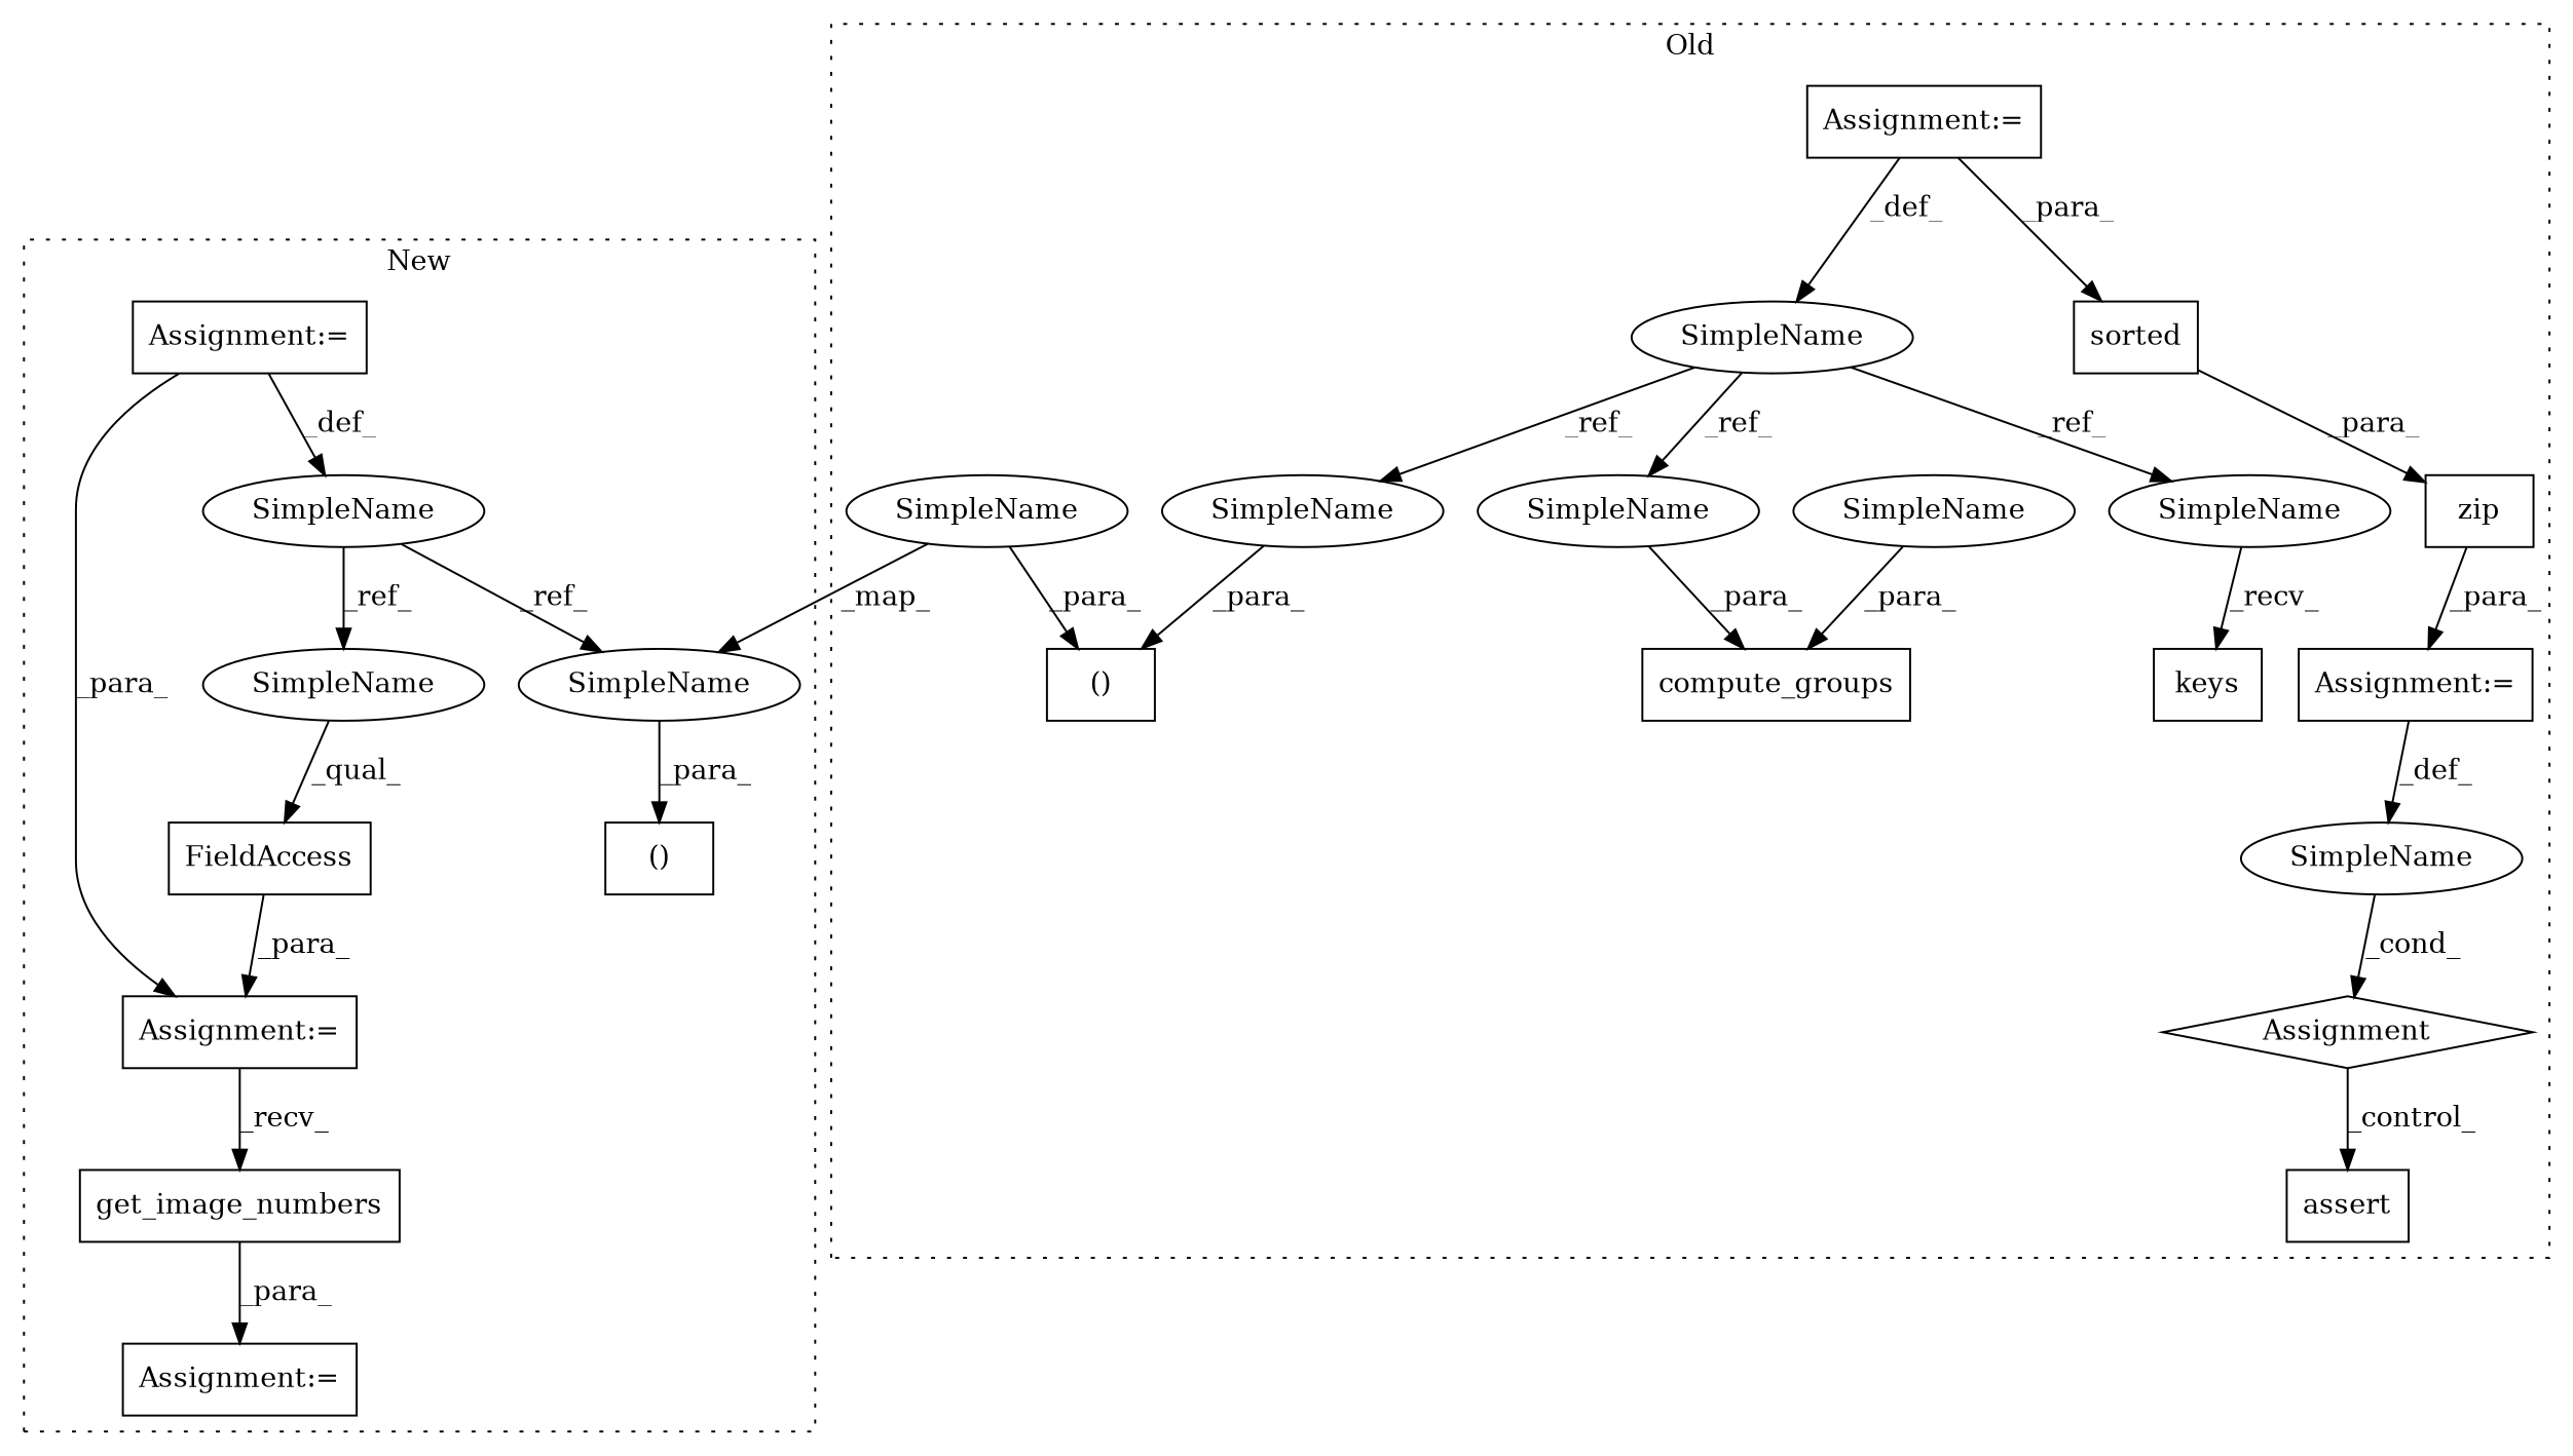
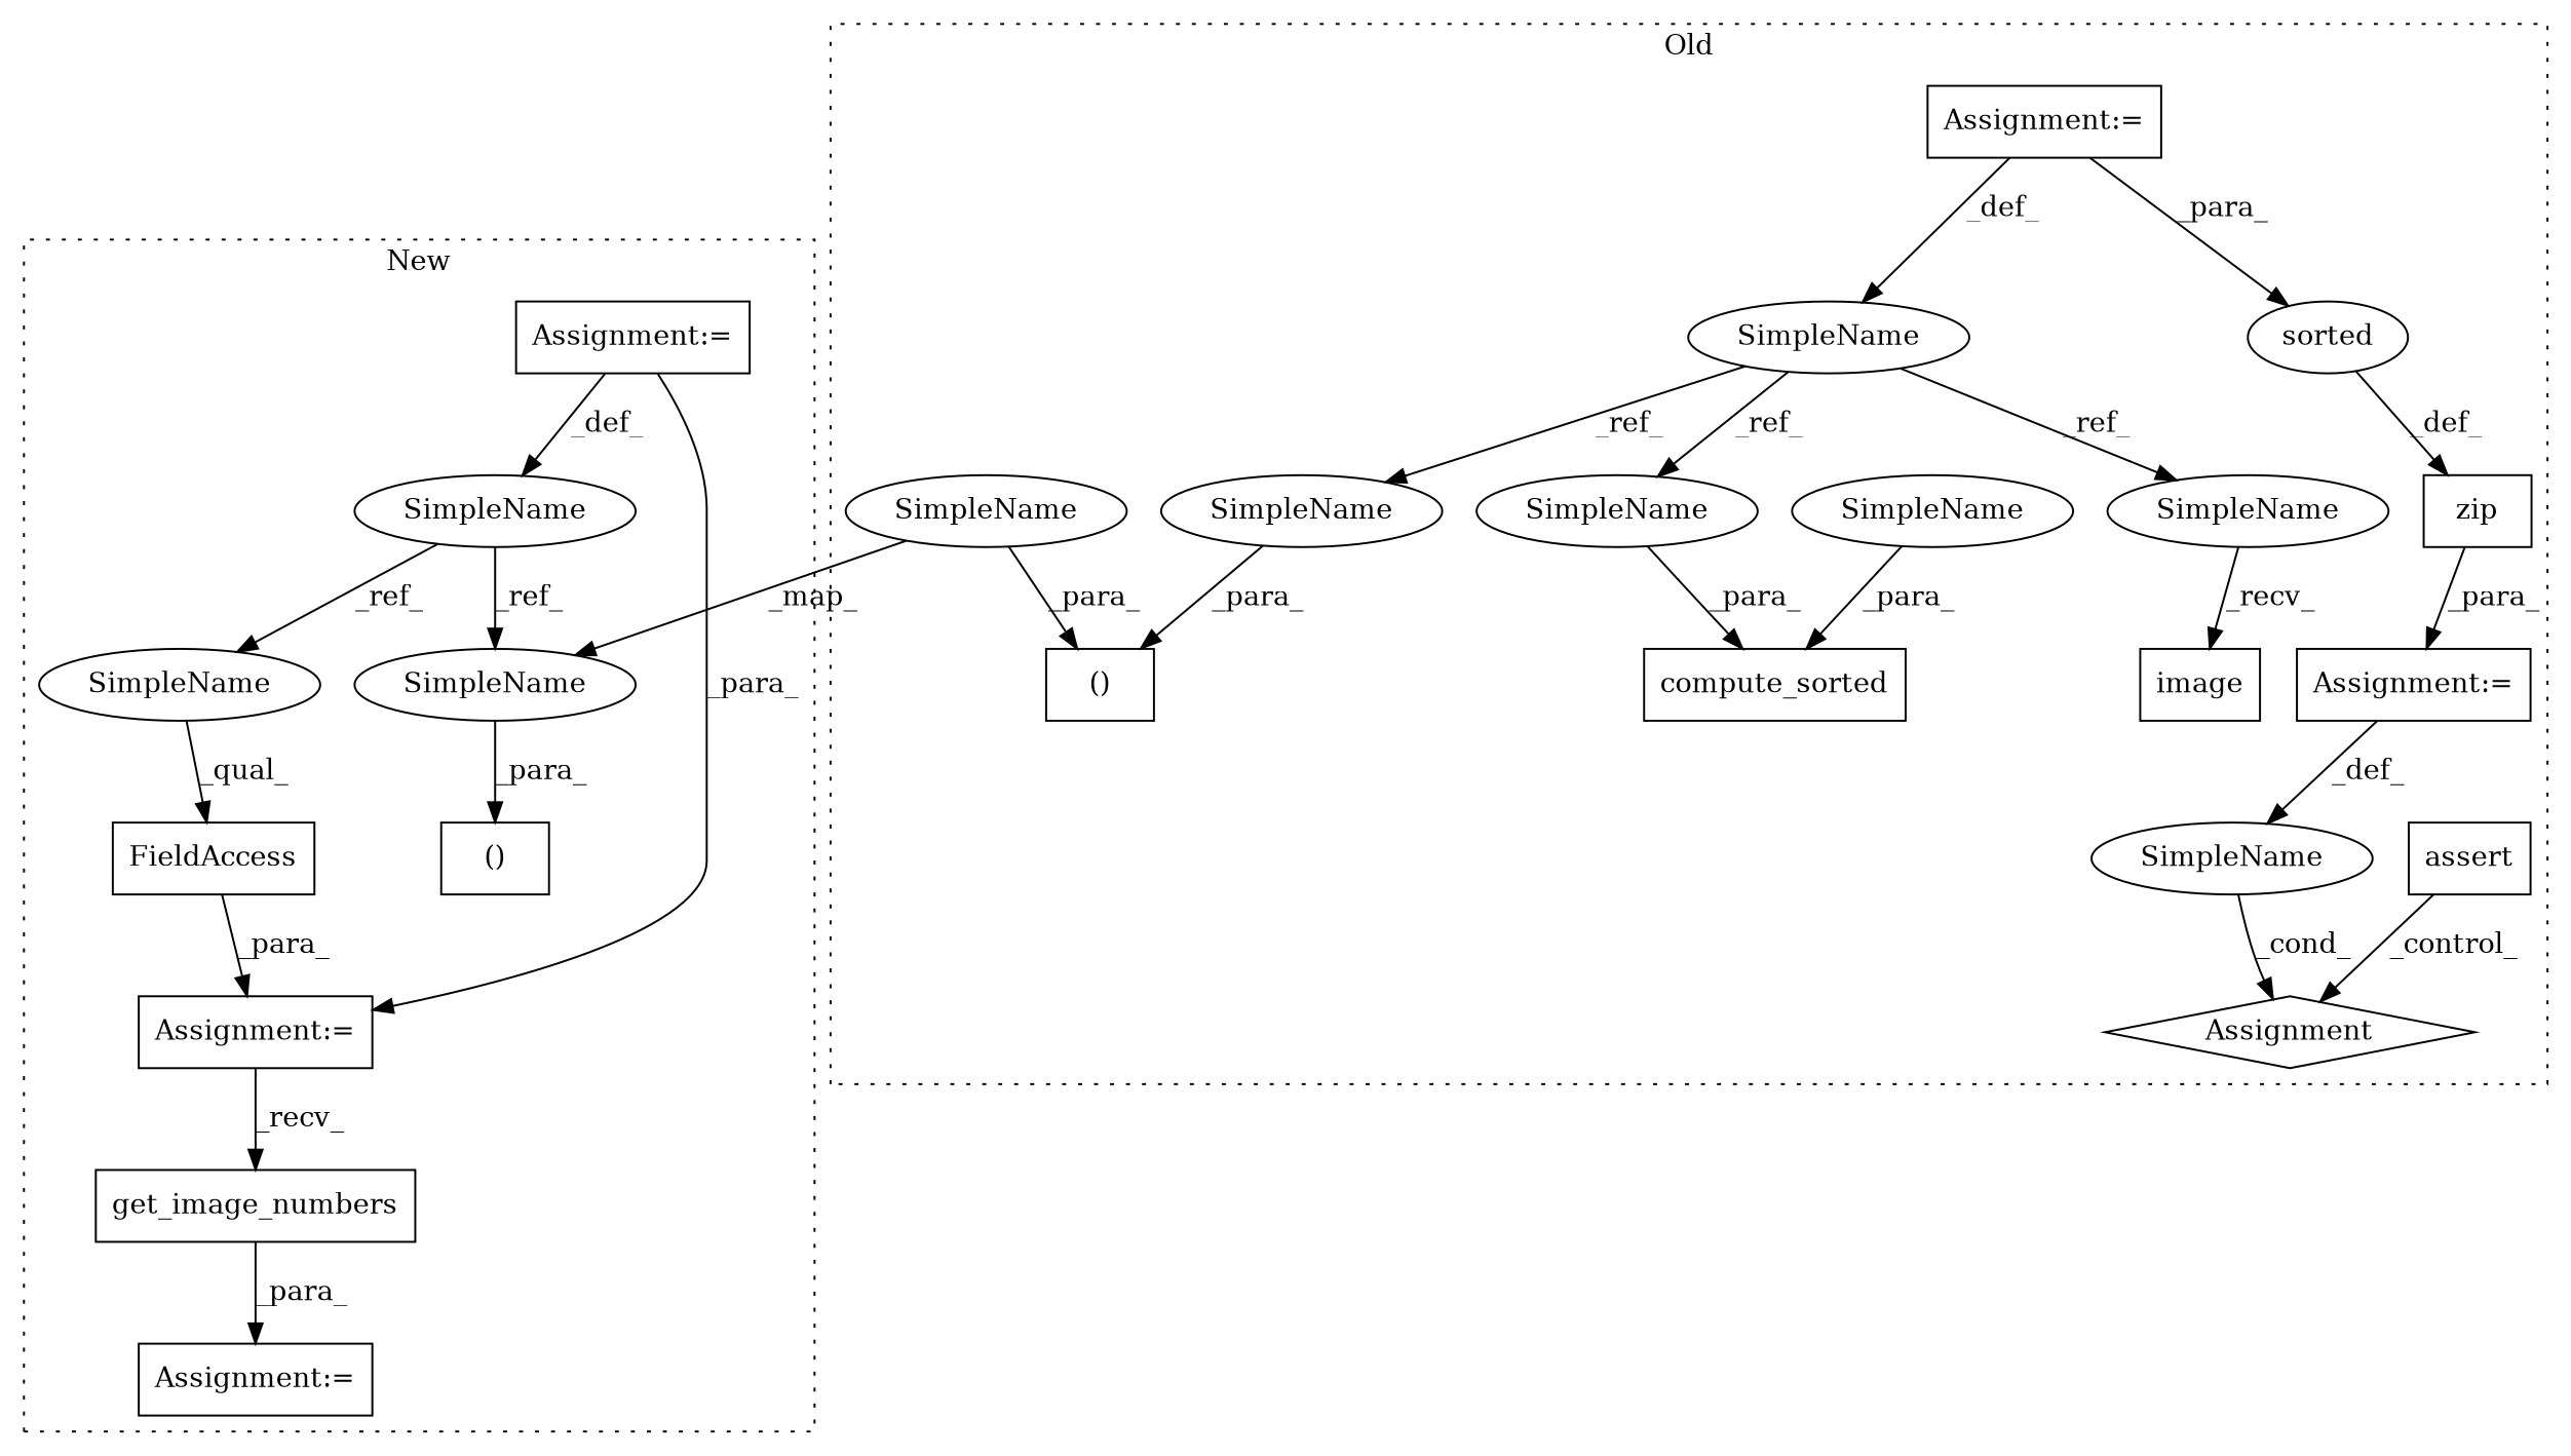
  digraph {
    node [a=42 l=10 s=5780 shape=box]
    n1 [a=106 l=60 label="()"]
-   n2 [a=32 l="15,1" label=compute_groups s="6451,6502"]
+   n2 [a=32 l="15,1" label=compute_sorted s="6451,6502"]
    n3 [label=SimpleName s=5430 shape=ellipse]
-   n4 [a=32 l=6 label=keys s=7041]
+   n4 [a=32 l=6 label=image s=7041]
    n5 [a=32 l="4,1" label=zip s="7183,7225"]
    n6 [a=70 l="89,2" label=Assignment s="7057,7226" shape=diamond]
-   n7 [a=32 l="7,1" label=sorted s="6993,7048"]
+   n7 [a=32 l="7,1" label=sorted s="6993,7048" shape=ellipse]
    n8 [l=22 label=SimpleName s=7158 shape=ellipse]
    n9 [a=32 l="12,1" label=assert s="7243,7291"]
    n10 [a=7 l="89,2" label="Assignment:=" s="7057,7226"]
    n11 [a=7 label="Assignment:=" s=5430]
    n12 [label=SimpleName s=5830 shape=ellipse]
    n13 [label=SimpleName s=6492 shape=ellipse]
    n14 [label=SimpleName s=7030 shape=ellipse]
    n15 [l=5 label=SimpleName s=6466 shape=ellipse]
    n16 [l=5 label=SimpleName shape=ellipse]
    n17 [a=32 l=19 label=get_image_numbers s=10023]
    n18 [a=7 l=9 label="Assignment:=" s=9003]
    n19 [a=106 l=28 label="()" s=9183]
    n20 [l=9 label=SimpleName s=9003 shape=ellipse]
    n21 [a=22 l=22 label=FieldAccess s=9914]
    n22 [a=7 l=1 label="Assignment:=" s=9913]
    n23 [a=7 l=1 label="Assignment:=" s=10020]
    n24 [l=9 label=SimpleName s=9202 shape=ellipse]
    n25 [l=9 label=SimpleName s=9914 shape=ellipse]
    subgraph cluster_1 {
      label=Old
      style=dotted
      n1
      n2
      n3
      n4
      n5
      n6
      n7
      n8
      n9
      n10
      n11
      n12
      n13
      n14
      n15
      n16
    }
    subgraph cluster_2 {
      label=New
      style=dotted
      n17
      n18
      n19
      n20
      n21
      n22
      n23
      n24
      n25
    }
    n3 -> n12 [label=_ref_]
    n3 -> n13 [label=_ref_]
    n3 -> n14 [label=_ref_]
    n5 -> n10 [label=_para_]
-   n6 -> n9 [label=_control_]
-   n7 -> n5 [label=_para_]
+   n9 -> n6 [label=_control_]
+   n7 -> n5 [label=_def_]
    n8 -> n6 [label=_cond_]
    n10 -> n8 [label=_def_]
    n11 -> n3 [label=_def_]
    n11 -> n7 [label=_para_]
    n12 -> n1 [label=_para_]
    n13 -> n2 [label=_para_]
    n14 -> n4 [label=_recv_]
    n15 -> n2 [label=_para_]
    n16 -> n1 [label=_para_]
    n16 -> n24 [label=_map_]
    n17 -> n23 [label=_para_]
    n18 -> n20 [label=_def_]
    n18 -> n22 [label=_para_]
    n20 -> n24 [label=_ref_]
    n20 -> n25 [label=_ref_]
    n21 -> n22 [label=_para_]
    n22 -> n17 [label=_recv_]
    n24 -> n19 [label=_para_]
    n25 -> n21 [label=_qual_]
  }
